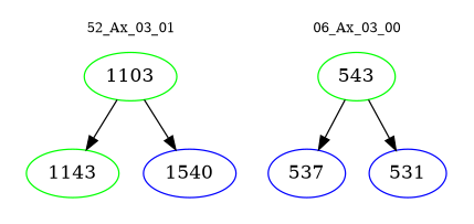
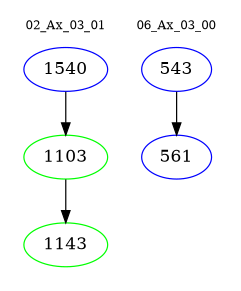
  digraph {
    node [color=green]
    edge [color=black]
    n1 [label=1103]
    n2 [label=1143]
    n3 [color=blue label=1540]
-   n4 [label=543]
-   n5 [color=blue label=537]
-   n6 [color=blue label=531]
+   n4 [color=blue label=543]
+   n6 [color=blue label=561]
    subgraph cluster_1 {
      color=white
      fontsize=10
-     label="52_Ax_03_01"
+     label="02_Ax_03_01"
      n1
      n2
      n3
    }
    subgraph cluster_2 {
      color=white
      fontsize=10
      label="06_Ax_03_00"
      n4
-     n5
      n6
    }
    n1 -> n2
-   n1 -> n3
-   n4 -> n5
+   n3 -> n1
    n4 -> n6
  }
